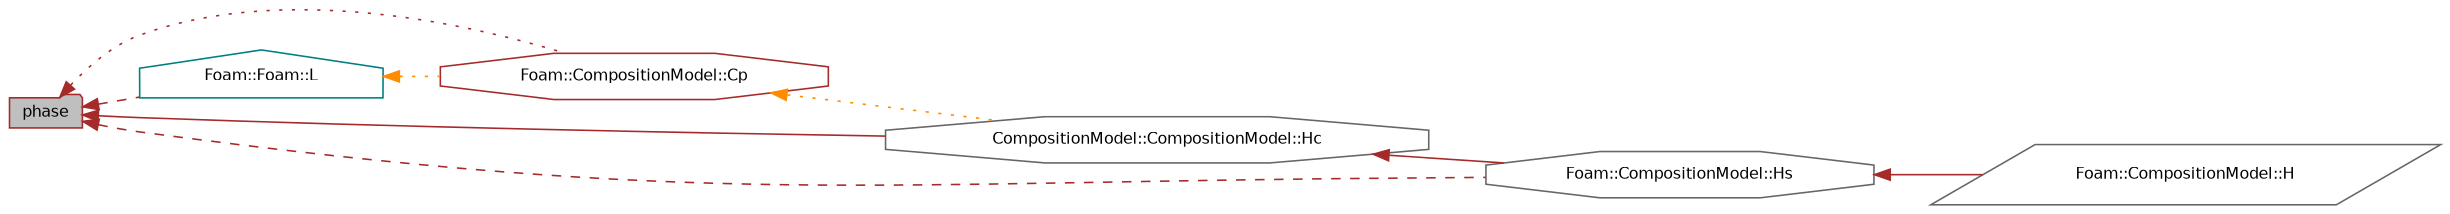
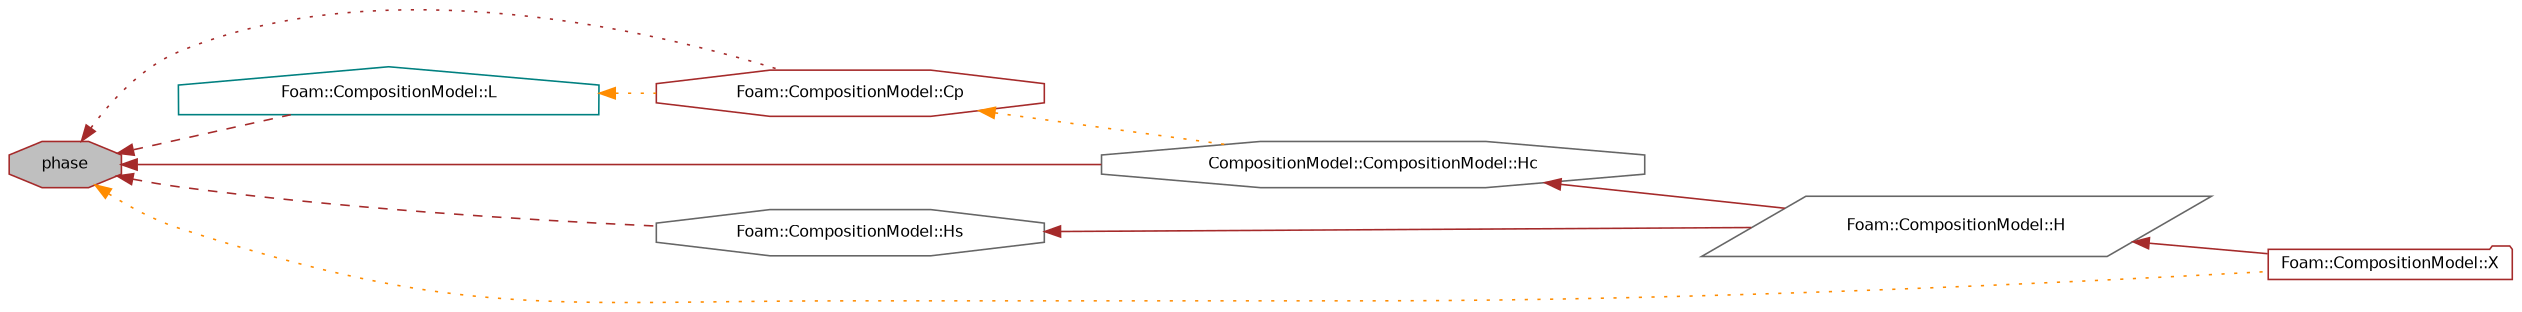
  digraph {
    rankdir=LR
    node [color=brown fontname=Helvetica fontsize=10 shape=octagon]
    edge [color=brown dir=back fontname=Helvetica fontsize=10 labelfontname=Helvetica labelfontsize=10 style=dotted]
-   n1 [fillcolor=grey75 fontcolor=black height=0.2 label=phase shape=folder style=filled width=0.4]
+   n1 [fillcolor=grey75 fontcolor=black height=0.2 label=phase style=filled width=0.4]
    n2 [height=0.2 label="Foam::CompositionModel::Cp" width=0.4]
    n3 [color=gray40 height=0.2 label="CompositionModel::CompositionModel::Hc" width=0.4]
    n4 [color=gray40 height=0.2 label="Foam::CompositionModel::Hs" width=0.4]
-   n6 [color=teal height=0.2 label="Foam::Foam::L" shape=house width=0.4]
+   n5 [height=0.2 label="Foam::CompositionModel::X" shape=folder width=0.4]
+   n6 [color=teal height=0.2 label="Foam::CompositionModel::L" shape=house width=0.4]
    n7 [color=gray40 height=0.2 label="Foam::CompositionModel::H" shape=parallelogram width=0.4]
    n1 -> n2
    n1 -> n3 [style=solid]
    n1 -> n4 [style=dashed]
+   n1 -> n5 [color=darkorange]
    n1 -> n6 [style=dashed]
    n2 -> n3 [color=darkorange]
-   n3 -> n4 [style=solid]
+   n3 -> n7 [style=solid]
    n4 -> n7 [style=solid]
    n6 -> n2 [color=darkorange]
+   n7 -> n5 [style=solid]
  }
